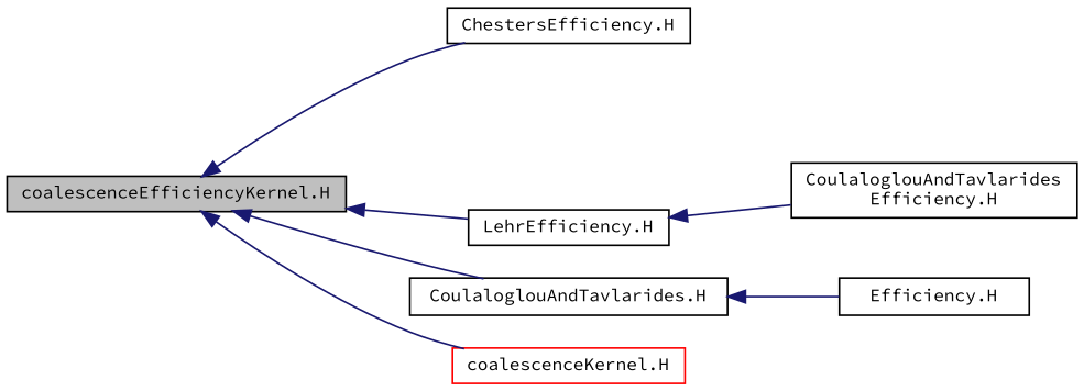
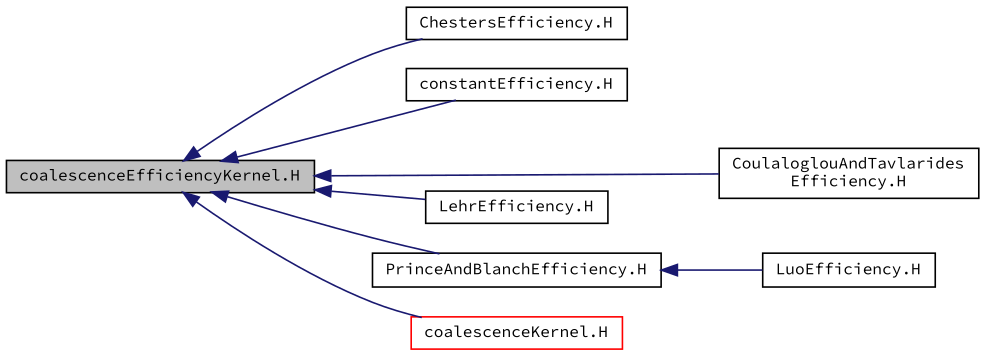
  digraph {
    fontname="Source Code Pro"
    rankdir=LR
    node [color=black fontname="Source Code Pro" fontsize=10 shape=record]
    edge [color=midnightblue dir=back fontname="Source Code Pro" fontsize=10 labelfontname=Helvetica labelfontsize=10 style=solid]
    n1 [fillcolor=grey75 fontcolor=black height=0.2 label="coalescenceEfficiencyKernel.H" style=filled width=0.4]
    n2 [height=0.2 label="ChestersEfficiency.H" width=0.4]
+   n3 [height=0.2 label="constantEfficiency.H" width=0.4]
    n4 [height=0.2 label="CoulaloglouAndTavlarides\lEfficiency.H" width=0.4]
    n5 [height=0.2 label="LehrEfficiency.H" width=0.4]
-   n6 [height=0.2 label="CoulaloglouAndTavlarides.H" width=0.4]
+   n6 [height=0.2 label="PrinceAndBlanchEfficiency.H" width=0.4]
    n7 [color=red height=0.2 label="coalescenceKernel.H" width=0.4]
-   n8 [height=0.2 label="Efficiency.H" width=0.4]
+   n8 [height=0.2 label="LuoEfficiency.H" width=0.4]
    n1 -> n2
-   n5 -> n4
+   n1 -> n3
+   n1 -> n4
    n1 -> n5
    n1 -> n6
    n1 -> n7
    n6 -> n8
  }
